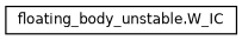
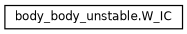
  digraph {
    rankdir=TB
-   n1 [color=black fillcolor=white fontname=Helvetica fontsize=10 height=0.2 label="floating_body_unstable.W_IC" shape=record style=filled width=0.4]
+   n1 [color=black fillcolor=white fontname=Helvetica fontsize=10 height=0.2 label="body_body_unstable.W_IC" shape=record style=filled width=0.4]
  }
